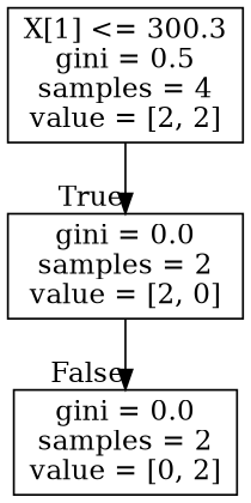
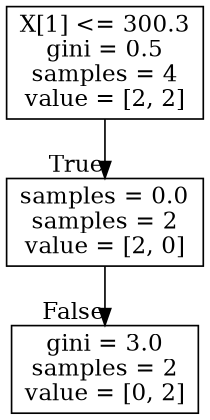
  digraph {
    node [shape=box]
    edge [labeldistance=2.5]
    n1 [label="X[1] <= 300.3\ngini = 0.5\nsamples = 4\nvalue = [2, 2]"]
-   n2 [label="gini = 0.0\nsamples = 2\nvalue = [2, 0]"]
-   n3 [label="gini = 0.0\nsamples = 2\nvalue = [0, 2]"]
+   n2 [label="samples = 0.0\nsamples = 2\nvalue = [2, 0]"]
+   n3 [label="gini = 3.0\nsamples = 2\nvalue = [0, 2]"]
    n1 -> n2 [headlabel=True labelangle=45]
    n2 -> n3 [headlabel=False labelangle=-45]
  }
